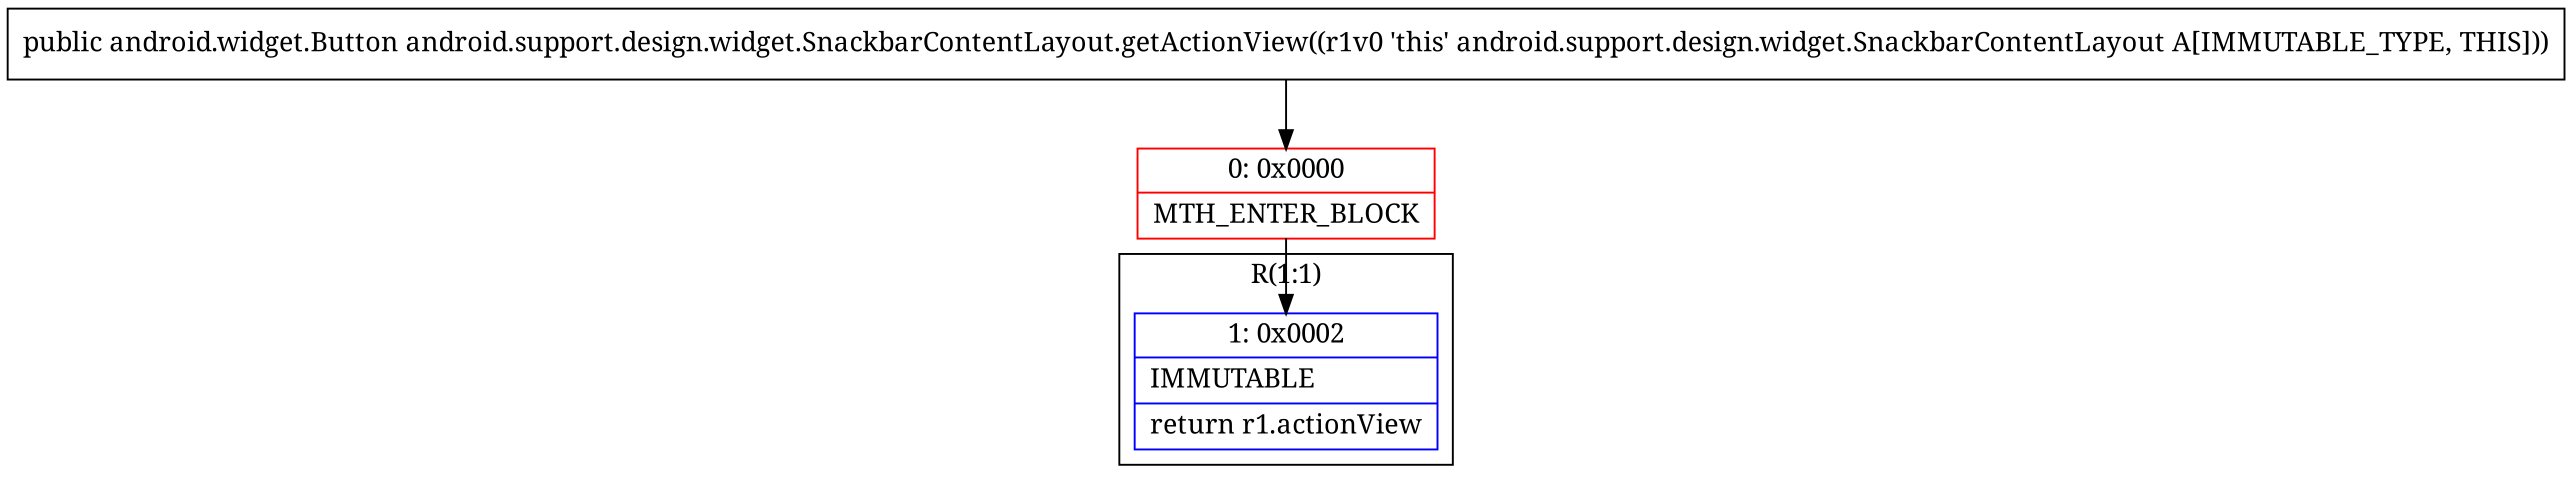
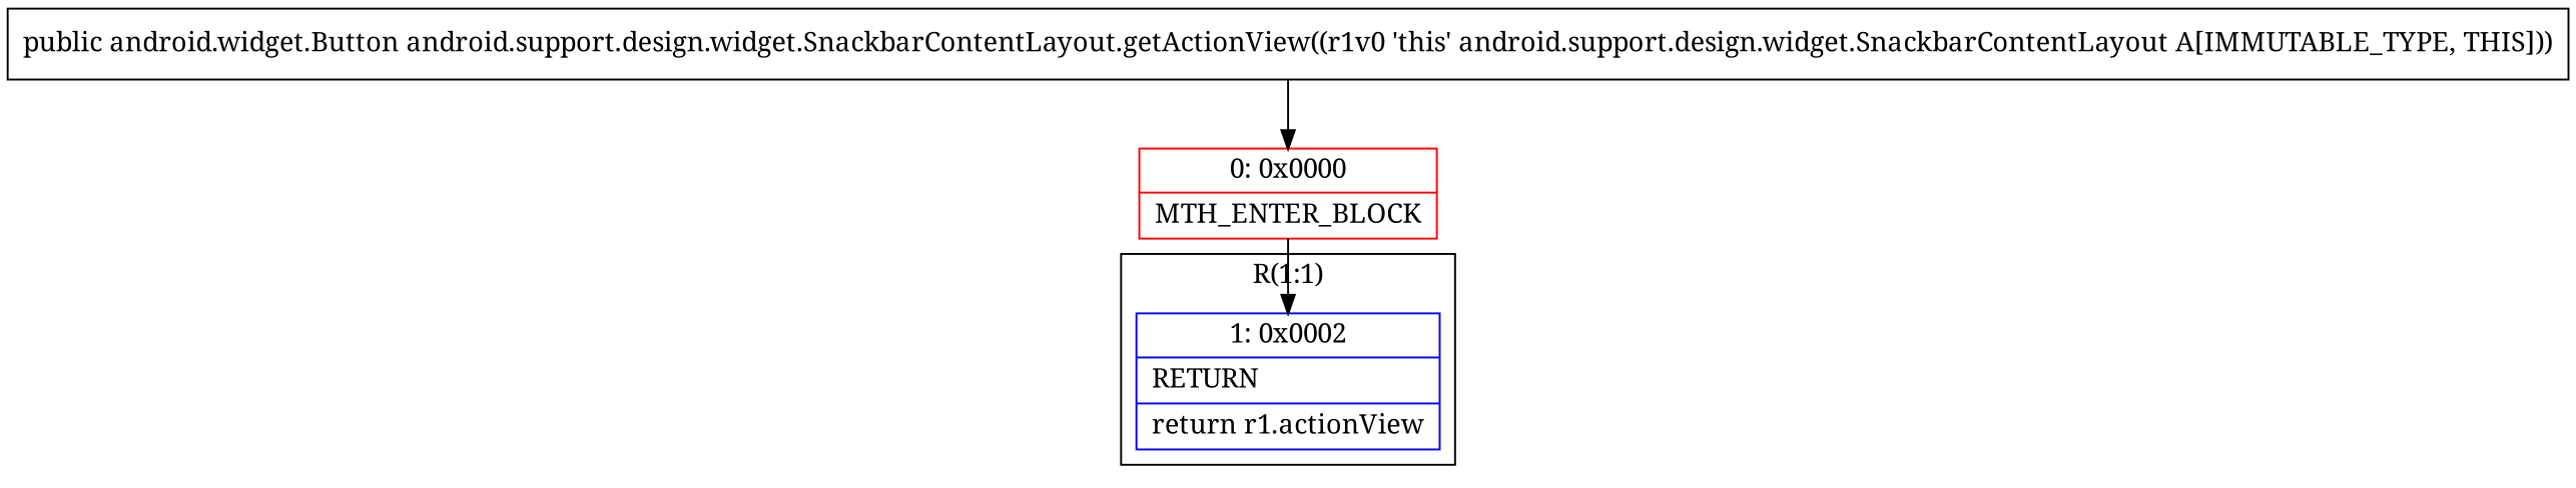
  digraph {
    fontname="Noto Serif"
    node [shape=record fontname="Noto Serif"]
    edge [fontname="Noto Serif"]
-   n1 [color=blue label="{1\:\ 0x0002|IMMUTABLE\l|return r1.actionView\l}"]
+   n1 [color=blue label="{1\:\ 0x0002|RETURN\l|return r1.actionView\l}"]
    n2 [color=red label="{0\:\ 0x0000|MTH_ENTER_BLOCK\l}"]
    n3 [label="{public android.widget.Button android.support.design.widget.SnackbarContentLayout.getActionView((r1v0 'this' android.support.design.widget.SnackbarContentLayout A[IMMUTABLE_TYPE, THIS])) }"]
    subgraph cluster_1 {
      label="R(1:1)"
      n1
    }
    n2 -> n1
    n3 -> n2
  }
